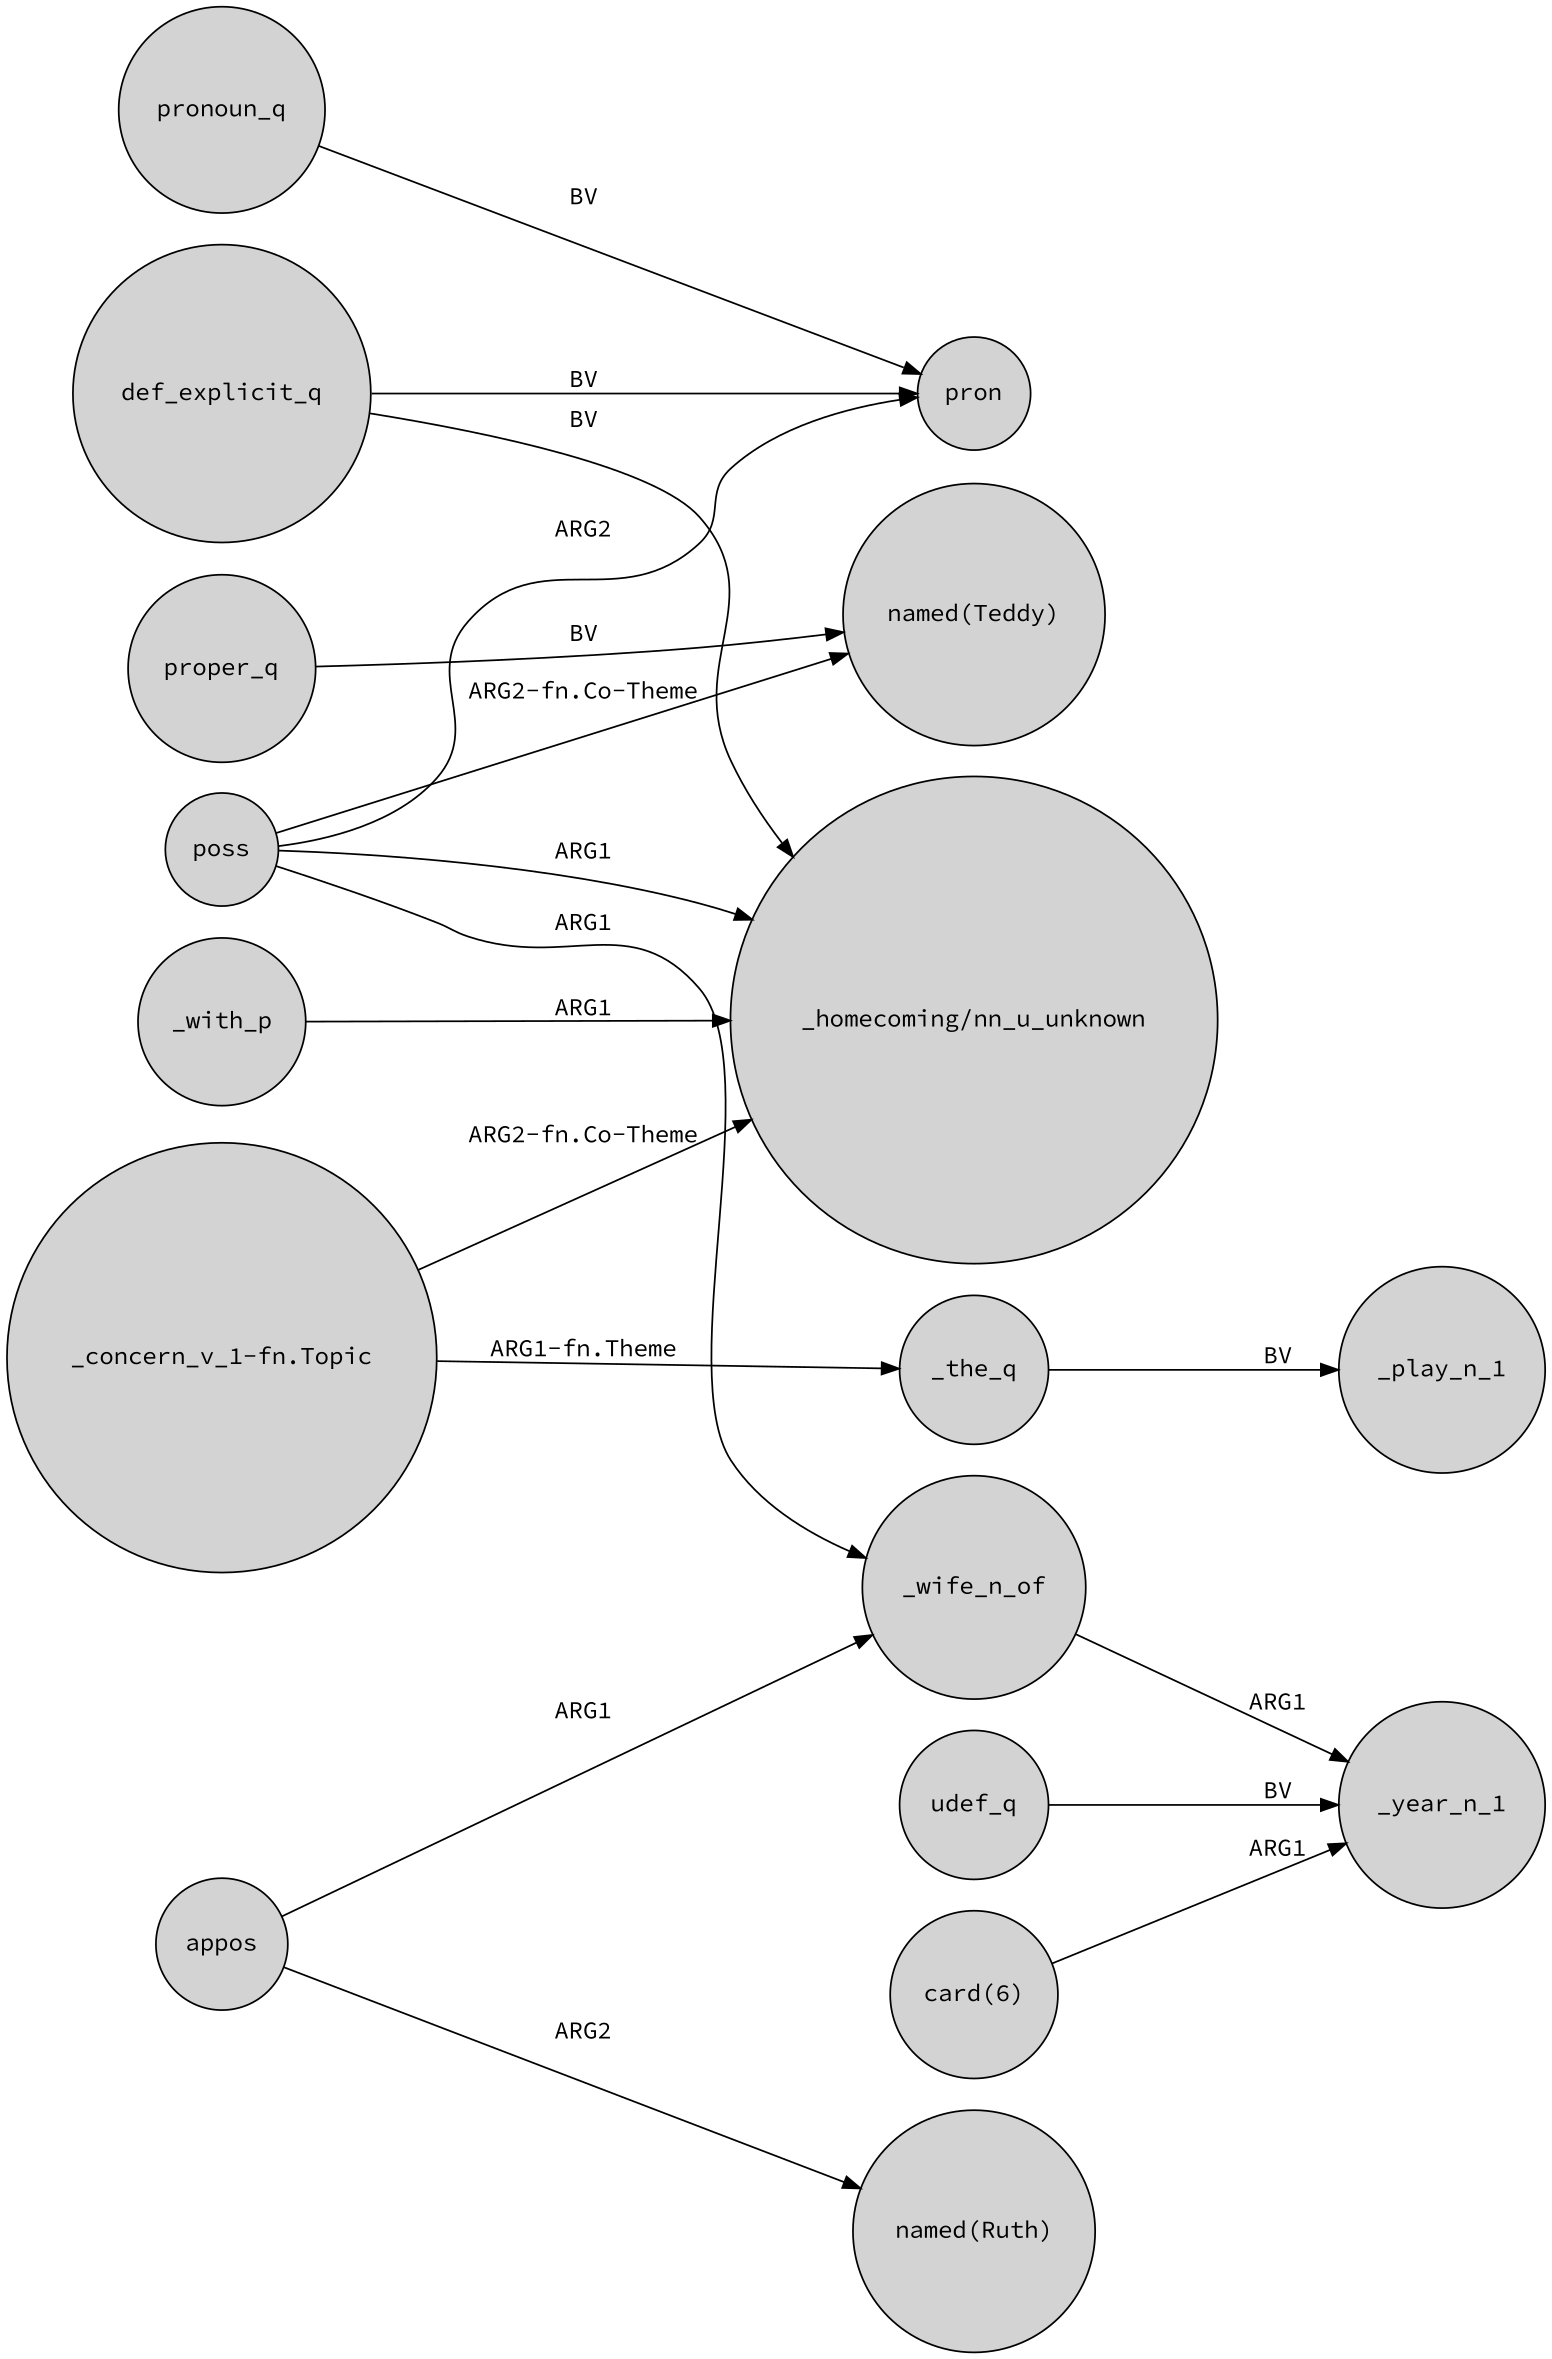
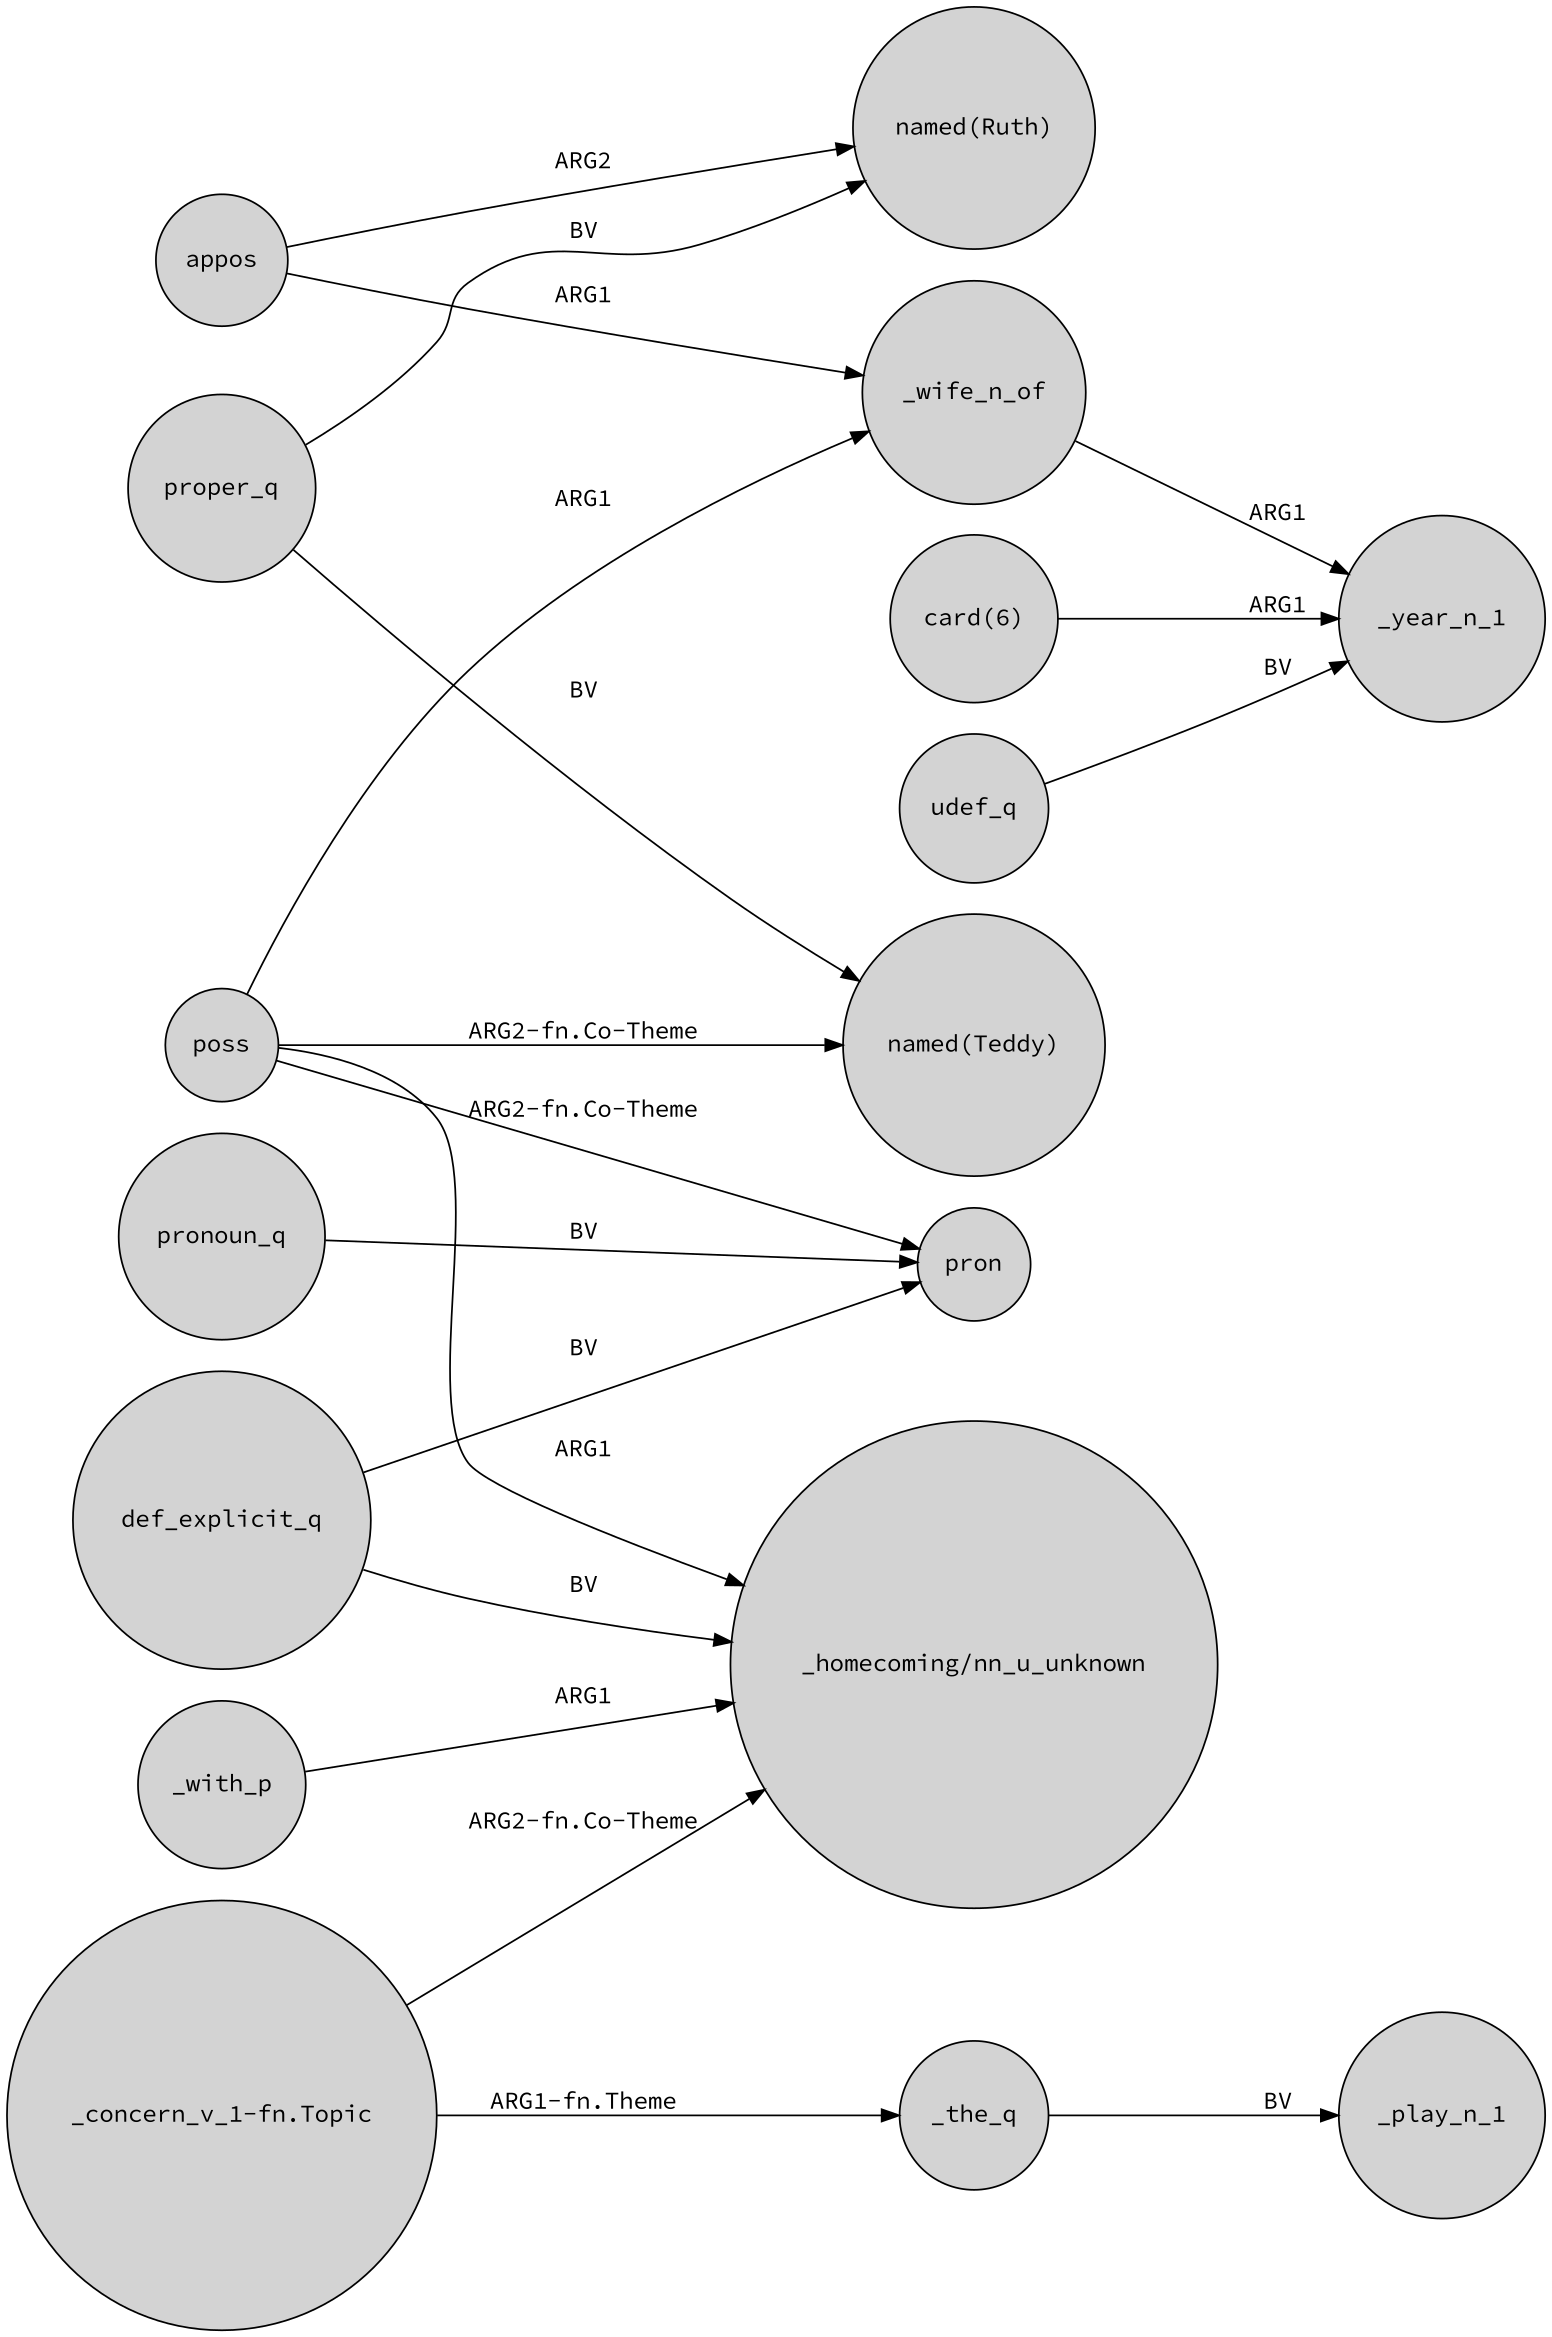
  digraph {
    fontname="Source Code Pro"
    rankdir=LR
    node [fontname="Source Code Pro" shape=circle style=filled]
    edge [fontname="Source Code Pro"]
    proper_q
    "named(Ruth)"
    "named(Teddy)"
    poss
    pron
    _wife_n_of
    "_homecoming/nn_u_unknown"
    _year_n_1
    def_explicit_q
    _with_p
    "_concern_v_1-fn.Topic"
    _the_q
    _play_n_1
    pronoun_q
    appos
    "card(6)"
    udef_q
+   proper_q -> "named(Ruth)" [label=BV]
    proper_q -> "named(Teddy)" [label=BV]
    poss -> "named(Teddy)" [label="ARG2-fn.Co-Theme"]
-   poss -> pron [label=ARG2]
+   poss -> pron [label="ARG2-fn.Co-Theme"]
    poss -> _wife_n_of [label=ARG1]
    poss -> "_homecoming/nn_u_unknown" [label=ARG1]
    _wife_n_of -> _year_n_1 [label=ARG1]
    def_explicit_q -> pron [label=BV]
    def_explicit_q -> "_homecoming/nn_u_unknown" [label=BV]
    _with_p -> "_homecoming/nn_u_unknown" [label=ARG1]
    "_concern_v_1-fn.Topic" -> "_homecoming/nn_u_unknown" [label="ARG2-fn.Co-Theme"]
    "_concern_v_1-fn.Topic" -> _the_q [label="ARG1-fn.Theme"]
    _the_q -> _play_n_1 [label=BV]
    pronoun_q -> pron [label=BV]
    appos -> "named(Ruth)" [label=ARG2]
    appos -> _wife_n_of [label=ARG1]
    "card(6)" -> _year_n_1 [label=ARG1]
    udef_q -> _year_n_1 [label=BV]
  }
